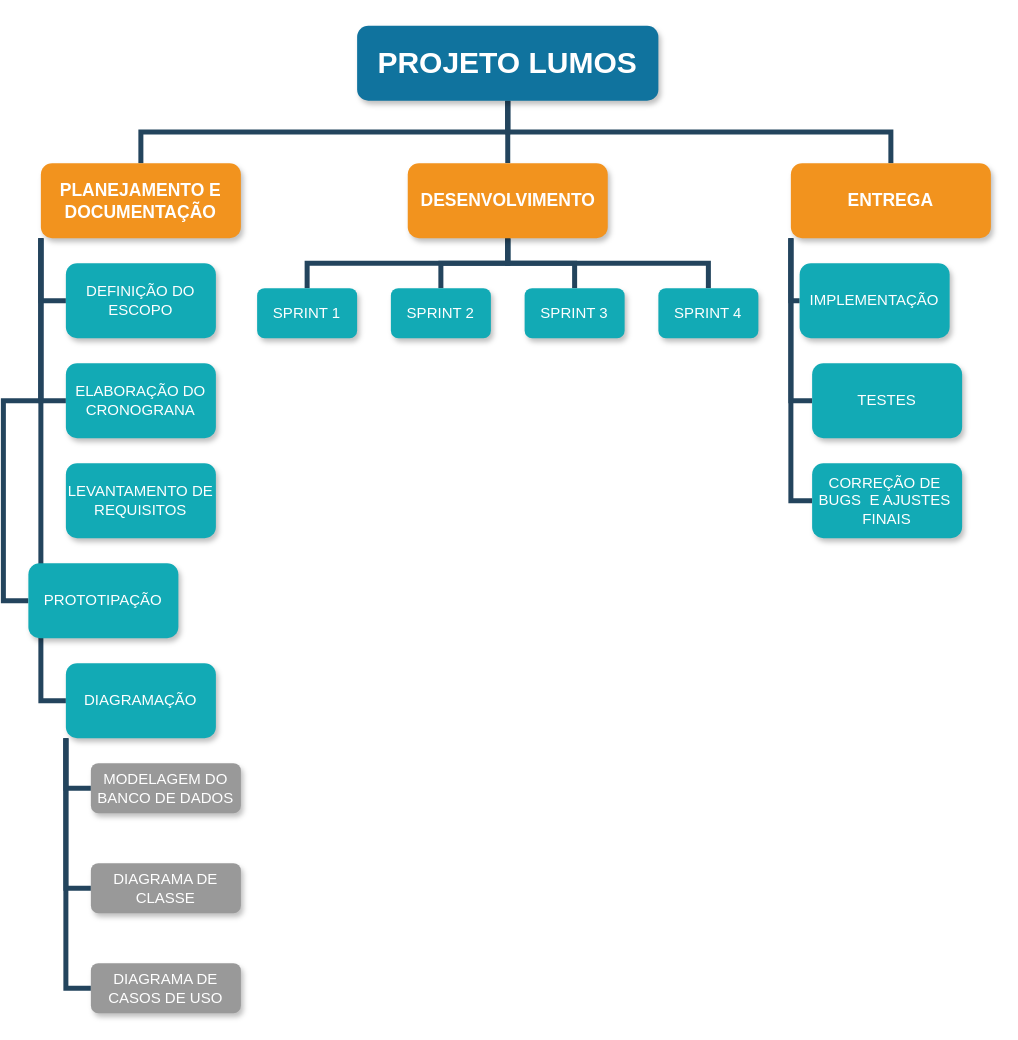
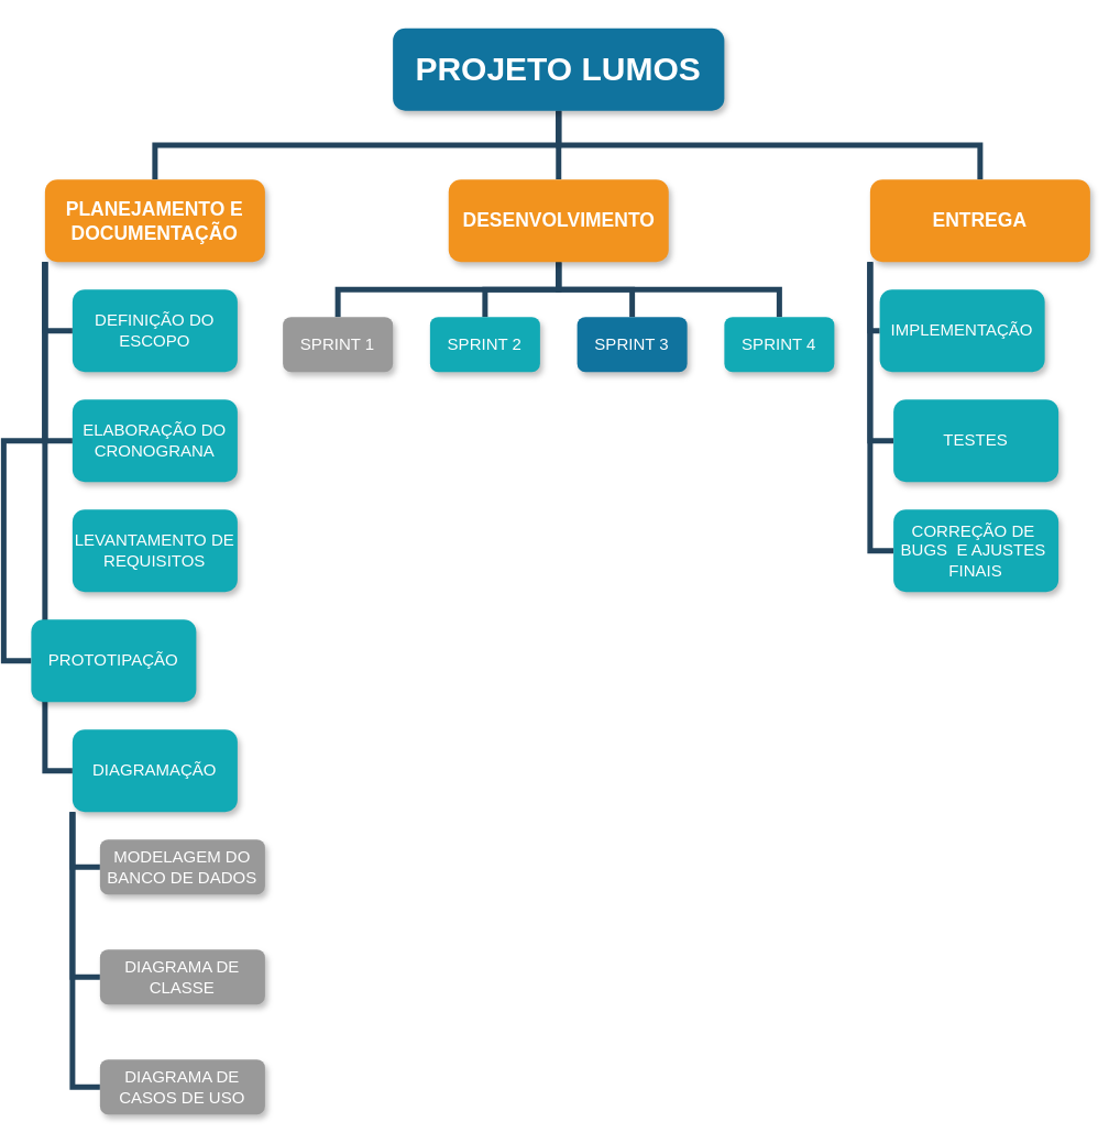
  <mxCell id="0" />
  <mxCell id="1" parent="0" />
  <mxCell id="2" value="" style="edgeStyle=elbowEdgeStyle;rounded=0;orthogonalLoop=1;jettySize=auto;html=1;elbow=vertical;endArrow=none;strokeColor=#23445D;fontColor=#000000;endFill=0;strokeWidth=4;" parent="1" source="5" target="10" edge="1"><mxGeometry relative="1" as="geometry" /></mxCell>
  <mxCell id="3" value="" style="edgeStyle=elbowEdgeStyle;rounded=0;orthogonalLoop=1;jettySize=auto;html=1;elbow=vertical;endArrow=none;strokeColor=#23445D;fontColor=#000000;endFill=0;strokeWidth=4;" parent="1" source="5" target="15" edge="1"><mxGeometry relative="1" as="geometry" /></mxCell>
  <mxCell id="4" value="" style="edgeStyle=elbowEdgeStyle;rounded=0;orthogonalLoop=1;jettySize=auto;html=1;elbow=vertical;endArrow=none;strokeColor=#23445D;fontColor=#000000;endFill=0;strokeWidth=4;" parent="1" source="5" target="19" edge="1"><mxGeometry relative="1" as="geometry" /></mxCell>
  <mxCell id="5" value="&lt;p&gt;PROJETO LUMOS&lt;/p&gt;" style="whiteSpace=wrap;html=1;fillColor=#10739E;strokeColor=none;fontSize=24;fontColor=#FFFFFF;rounded=1;shadow=1;fontStyle=1;" parent="1" vertex="1"><mxGeometry x="283" y="20" width="241" height="60" as="geometry" /></mxCell>
  <mxCell id="6" style="edgeStyle=orthogonalEdgeStyle;rounded=0;orthogonalLoop=1;jettySize=auto;html=1;exitX=0;exitY=1;exitDx=0;exitDy=0;entryX=0;entryY=0.5;entryDx=0;entryDy=0;endArrow=none;strokeColor=#23445D;fontColor=#000000;endFill=0;strokeWidth=4;" parent="1" source="10" target="21" edge="1"><mxGeometry relative="1" as="geometry"><Array as="points"><mxPoint x="30" y="240" /></Array></mxGeometry></mxCell>
  <mxCell id="7" style="edgeStyle=orthogonalEdgeStyle;rounded=0;orthogonalLoop=1;jettySize=auto;html=1;exitX=0;exitY=1;exitDx=0;exitDy=0;entryX=0;entryY=0.5;entryDx=0;entryDy=0;endArrow=none;strokeColor=#23445D;fontColor=#000000;endFill=0;strokeWidth=4;" parent="1" source="10" target="20" edge="1"><mxGeometry relative="1" as="geometry" /></mxCell>
  <mxCell id="8" style="edgeStyle=orthogonalEdgeStyle;rounded=0;orthogonalLoop=1;jettySize=auto;html=1;exitX=0;exitY=1;exitDx=0;exitDy=0;entryX=0;entryY=0.5;entryDx=0;entryDy=0;endArrow=none;strokeColor=#23445D;fontColor=#000000;endFill=0;strokeWidth=4;" parent="1" source="10" target="25" edge="1"><mxGeometry relative="1" as="geometry" /></mxCell>
  <mxCell id="9" style="edgeStyle=orthogonalEdgeStyle;rounded=0;orthogonalLoop=1;jettySize=auto;html=1;exitX=0;exitY=1;exitDx=0;exitDy=0;entryX=0;entryY=0.5;entryDx=0;entryDy=0;endArrow=none;strokeColor=#23445D;fontColor=#000000;endFill=0;strokeWidth=4;" parent="1" source="10" target="26" edge="1"><mxGeometry relative="1" as="geometry" /></mxCell>
  <mxCell id="10" value="PLANEJAMENTO E DOCUMENTAÇÃO" style="whiteSpace=wrap;html=1;fontSize=14;fillColor=#F2931E;strokeColor=none;fontColor=#FFFFFF;rounded=1;shadow=1;fontStyle=1;" parent="1" vertex="1"><mxGeometry x="30" y="130" width="160" height="60" as="geometry" /></mxCell>
  <mxCell id="11" style="edgeStyle=elbowEdgeStyle;rounded=0;orthogonalLoop=1;jettySize=auto;html=1;exitX=0.5;exitY=1;exitDx=0;exitDy=0;entryX=0.5;entryY=0;entryDx=0;entryDy=0;elbow=vertical;endArrow=none;strokeColor=#23445D;fontColor=#000000;endFill=0;strokeWidth=4;" parent="1" source="15" target="28" edge="1"><mxGeometry relative="1" as="geometry" /></mxCell>
  <mxCell id="12" style="edgeStyle=elbowEdgeStyle;rounded=0;orthogonalLoop=1;jettySize=auto;html=1;exitX=0.5;exitY=1;exitDx=0;exitDy=0;entryX=0.5;entryY=0;entryDx=0;entryDy=0;elbow=vertical;endArrow=none;strokeColor=#23445D;fontColor=#000000;endFill=0;strokeWidth=4;" parent="1" source="15" target="29" edge="1"><mxGeometry relative="1" as="geometry" /></mxCell>
  <mxCell id="13" style="edgeStyle=elbowEdgeStyle;rounded=0;orthogonalLoop=1;jettySize=auto;html=1;exitX=0.5;exitY=1;exitDx=0;exitDy=0;entryX=0.5;entryY=0;entryDx=0;entryDy=0;elbow=vertical;endArrow=none;strokeColor=#23445D;fontColor=#000000;endFill=0;strokeWidth=4;" parent="1" source="15" target="30" edge="1"><mxGeometry relative="1" as="geometry" /></mxCell>
  <mxCell id="14" style="edgeStyle=elbowEdgeStyle;rounded=0;orthogonalLoop=1;jettySize=auto;html=1;exitX=0.5;exitY=1;exitDx=0;exitDy=0;entryX=0.5;entryY=0;entryDx=0;entryDy=0;elbow=vertical;endArrow=none;strokeColor=#23445D;fontColor=#000000;endFill=0;strokeWidth=4;" parent="1" source="15" target="31" edge="1"><mxGeometry relative="1" as="geometry" /></mxCell>
  <mxCell id="15" value="DESENVOLVIMENTO" style="whiteSpace=wrap;html=1;fontSize=14;fillColor=#F2931E;strokeColor=none;fontColor=#FFFFFF;rounded=1;shadow=1;fontStyle=1;" parent="1" vertex="1"><mxGeometry x="323.5" y="130" width="160" height="60" as="geometry" /></mxCell>
  <mxCell id="16" style="edgeStyle=elbowEdgeStyle;rounded=0;orthogonalLoop=1;jettySize=auto;html=1;exitX=0;exitY=1;exitDx=0;exitDy=0;entryX=0;entryY=0.5;entryDx=0;entryDy=0;endArrow=none;strokeColor=#23445D;fontColor=#000000;endFill=0;strokeWidth=4;" parent="1" source="19" target="32" edge="1"><mxGeometry relative="1" as="geometry"><Array as="points"><mxPoint x="630" y="210" /></Array></mxGeometry></mxCell>
  <mxCell id="17" style="edgeStyle=orthogonalEdgeStyle;rounded=0;orthogonalLoop=1;jettySize=auto;html=1;exitX=0;exitY=1;exitDx=0;exitDy=0;entryX=0;entryY=0.5;entryDx=0;entryDy=0;endArrow=none;strokeColor=#23445D;fontColor=#000000;endFill=0;strokeWidth=4;" parent="1" source="19" target="33" edge="1"><mxGeometry relative="1" as="geometry"><Array as="points"><mxPoint x="630" y="320" /></Array></mxGeometry></mxCell>
  <mxCell id="18" style="edgeStyle=orthogonalEdgeStyle;rounded=0;orthogonalLoop=1;jettySize=auto;html=1;exitX=0;exitY=1;exitDx=0;exitDy=0;entryX=0;entryY=0.5;entryDx=0;entryDy=0;endArrow=none;strokeColor=#23445D;fontColor=#000000;endFill=0;strokeWidth=4;" parent="1" source="19" target="34" edge="1"><mxGeometry relative="1" as="geometry"><Array as="points"><mxPoint x="630" y="400" /></Array></mxGeometry></mxCell>
  <mxCell id="19" value="ENTREGA" style="whiteSpace=wrap;html=1;fontSize=14;fillColor=#F2931E;strokeColor=none;fontColor=#FFFFFF;rounded=1;shadow=1;fontStyle=1;" parent="1" vertex="1"><mxGeometry x="630" y="130" width="160" height="60" as="geometry" /></mxCell>
  <mxCell id="20" value="PROTOTIPAÇÃO" style="rounded=1;whiteSpace=wrap;html=1;fillColor=#12AAB5;strokeColor=none;fontColor=#FFFFFF;shadow=1;" parent="1" vertex="1"><mxGeometry x="20" y="450" width="120" height="60" as="geometry" /></mxCell>
  <mxCell id="21" value="DEFINIÇÃO DO ESCOPO" style="rounded=1;whiteSpace=wrap;html=1;fillColor=#12AAB5;strokeColor=none;fontColor=#FFFFFF;shadow=1;" parent="1" vertex="1"><mxGeometry x="50" y="210" width="120" height="60" as="geometry" /></mxCell>
  <mxCell id="22" style="edgeStyle=orthogonalEdgeStyle;rounded=0;orthogonalLoop=1;jettySize=auto;html=1;exitX=0;exitY=1;exitDx=0;exitDy=0;entryX=0;entryY=0.5;entryDx=0;entryDy=0;elbow=vertical;endArrow=none;strokeColor=#23445D;fontColor=#000000;endFill=0;strokeWidth=4;" parent="1" source="25" target="35" edge="1"><mxGeometry relative="1" as="geometry" /></mxCell>
  <mxCell id="23" style="edgeStyle=orthogonalEdgeStyle;rounded=0;orthogonalLoop=1;jettySize=auto;html=1;exitX=0;exitY=1;exitDx=0;exitDy=0;entryX=0;entryY=0.5;entryDx=0;entryDy=0;endArrow=none;strokeColor=#23445D;fontColor=#000000;endFill=0;strokeWidth=4;" parent="1" source="25" target="36" edge="1"><mxGeometry relative="1" as="geometry" /></mxCell>
  <mxCell id="24" style="edgeStyle=orthogonalEdgeStyle;rounded=0;orthogonalLoop=1;jettySize=auto;html=1;exitX=0;exitY=1;exitDx=0;exitDy=0;entryX=0;entryY=0.5;entryDx=0;entryDy=0;endArrow=none;strokeColor=#23445D;fontColor=#000000;endFill=0;strokeWidth=4;" parent="1" source="25" target="37" edge="1"><mxGeometry relative="1" as="geometry" /></mxCell>
  <mxCell id="25" value="DIAGRAMAÇÃO" style="rounded=1;whiteSpace=wrap;html=1;fillColor=#12AAB5;strokeColor=none;fontColor=#FFFFFF;shadow=1;" parent="1" vertex="1"><mxGeometry x="50" y="530" width="120" height="60" as="geometry" /></mxCell>
  <mxCell id="26" value="ELABORAÇÃO DO CRONOGRANA" style="rounded=1;whiteSpace=wrap;html=1;fillColor=#12AAB5;strokeColor=none;fontColor=#FFFFFF;shadow=1;" parent="1" vertex="1"><mxGeometry x="50" y="290" width="120" height="60" as="geometry" /></mxCell>
  <mxCell id="27" value="LEVANTAMENTO DE REQUISITOS" style="rounded=1;whiteSpace=wrap;html=1;fillColor=#12AAB5;strokeColor=none;fontColor=#FFFFFF;shadow=1;" parent="1" vertex="1"><mxGeometry x="50" y="370" width="120" height="60" as="geometry" /></mxCell>
- <mxCell id="28" value="SPRINT 1" style="rounded=1;whiteSpace=wrap;html=1;fillColor=#12AAB5;strokeColor=none;fontColor=#FFFFFF;shadow=1;" parent="1" vertex="1"><mxGeometry x="203" y="230" width="80" height="40" as="geometry" /></mxCell>
+ <mxCell id="28" value="SPRINT 1" style="rounded=1;whiteSpace=wrap;html=1;fillColor=#999999;strokeColor=none;fontColor=#FFFFFF;shadow=1;" parent="1" vertex="1"><mxGeometry x="203" y="230" width="80" height="40" as="geometry" /></mxCell>
  <mxCell id="29" value="SPRINT 2" style="rounded=1;whiteSpace=wrap;html=1;fillColor=#12AAB5;strokeColor=none;fontColor=#FFFFFF;shadow=1;" parent="1" vertex="1"><mxGeometry x="310" y="230" width="80" height="40" as="geometry" /></mxCell>
- <mxCell id="30" value="SPRINT 3" style="rounded=1;whiteSpace=wrap;html=1;fillColor=#12AAB5;strokeColor=none;fontColor=#FFFFFF;shadow=1;" parent="1" vertex="1"><mxGeometry x="417" y="230" width="80" height="40" as="geometry" /></mxCell>
+ <mxCell id="30" value="SPRINT 3" style="rounded=1;whiteSpace=wrap;html=1;fillColor=#10739e;strokeColor=none;fontColor=#FFFFFF;shadow=1;" parent="1" vertex="1"><mxGeometry x="417" y="230" width="80" height="40" as="geometry" /></mxCell>
  <mxCell id="31" value="SPRINT 4" style="rounded=1;whiteSpace=wrap;html=1;fillColor=#12AAB5;strokeColor=none;fontColor=#FFFFFF;shadow=1;" parent="1" vertex="1"><mxGeometry x="524" y="230" width="80" height="40" as="geometry" /></mxCell>
  <mxCell id="32" value="IMPLEMENTAÇÃO" style="rounded=1;whiteSpace=wrap;html=1;fillColor=#12AAB5;strokeColor=none;fontColor=#FFFFFF;shadow=1;" parent="1" vertex="1"><mxGeometry x="637" y="210" width="120" height="60" as="geometry" /></mxCell>
  <mxCell id="33" value="TESTES" style="rounded=1;whiteSpace=wrap;html=1;fillColor=#12AAB5;strokeColor=none;fontColor=#FFFFFF;shadow=1;" parent="1" vertex="1"><mxGeometry x="647" y="290" width="120" height="60" as="geometry" /></mxCell>
  <mxCell id="34" value="CORREÇÃO DE&amp;nbsp; BUGS&amp;nbsp; E AJUSTES&amp;nbsp; FINAIS" style="rounded=1;whiteSpace=wrap;html=1;fillColor=#12AAB5;strokeColor=none;fontColor=#FFFFFF;shadow=1;" parent="1" vertex="1"><mxGeometry x="647" y="370" width="120" height="60" as="geometry" /></mxCell>
  <mxCell id="35" value="MODELAGEM DO BANCO DE DADOS" style="whiteSpace=wrap;rounded=1;fillColor=#999999;strokeColor=none;shadow=1;fontColor=#FFFFFF;fontStyle=0" parent="1" vertex="1"><mxGeometry x="70" y="610" width="120" height="40" as="geometry" /></mxCell>
  <mxCell id="36" value="DIAGRAMA DE CLASSE" style="whiteSpace=wrap;rounded=1;fillColor=#999999;strokeColor=none;shadow=1;fontColor=#FFFFFF;fontStyle=0" parent="1" vertex="1"><mxGeometry x="70" y="690" width="120" height="40" as="geometry" /></mxCell>
  <mxCell id="37" value="DIAGRAMA DE CASOS DE USO" style="whiteSpace=wrap;rounded=1;fillColor=#999999;strokeColor=none;shadow=1;fontColor=#FFFFFF;fontStyle=0" parent="1" vertex="1"><mxGeometry x="70" y="770" width="120" height="40" as="geometry" /></mxCell>
